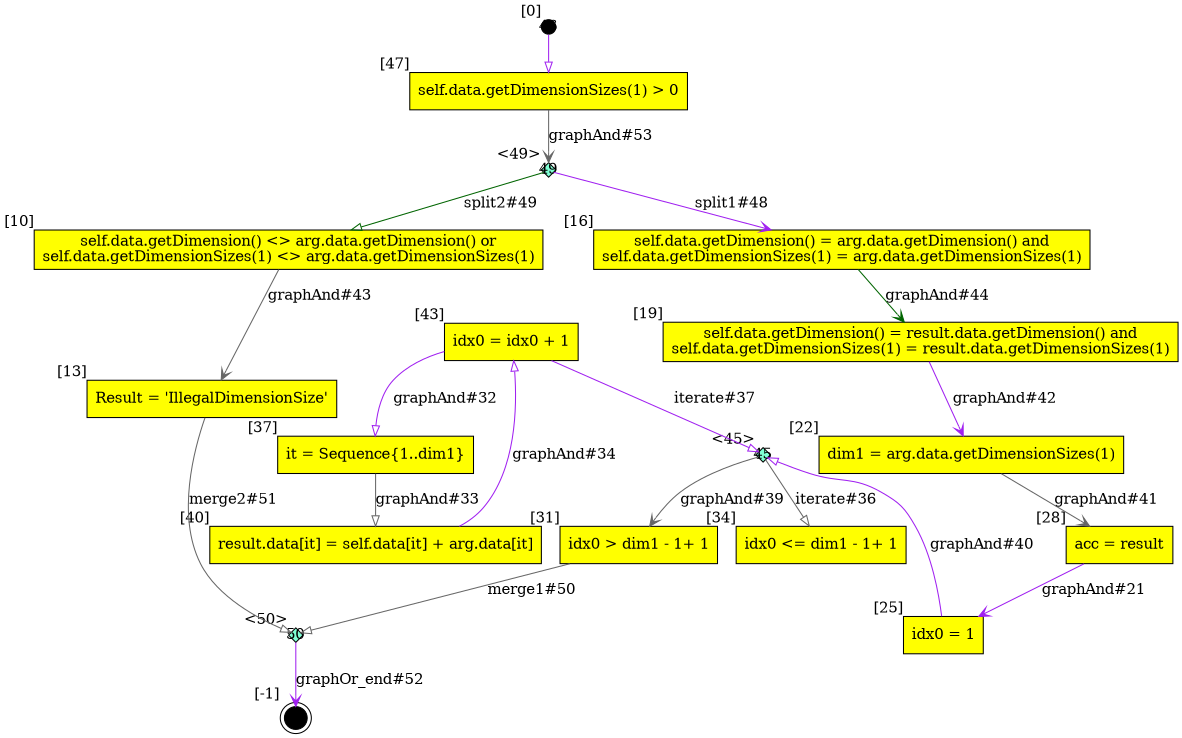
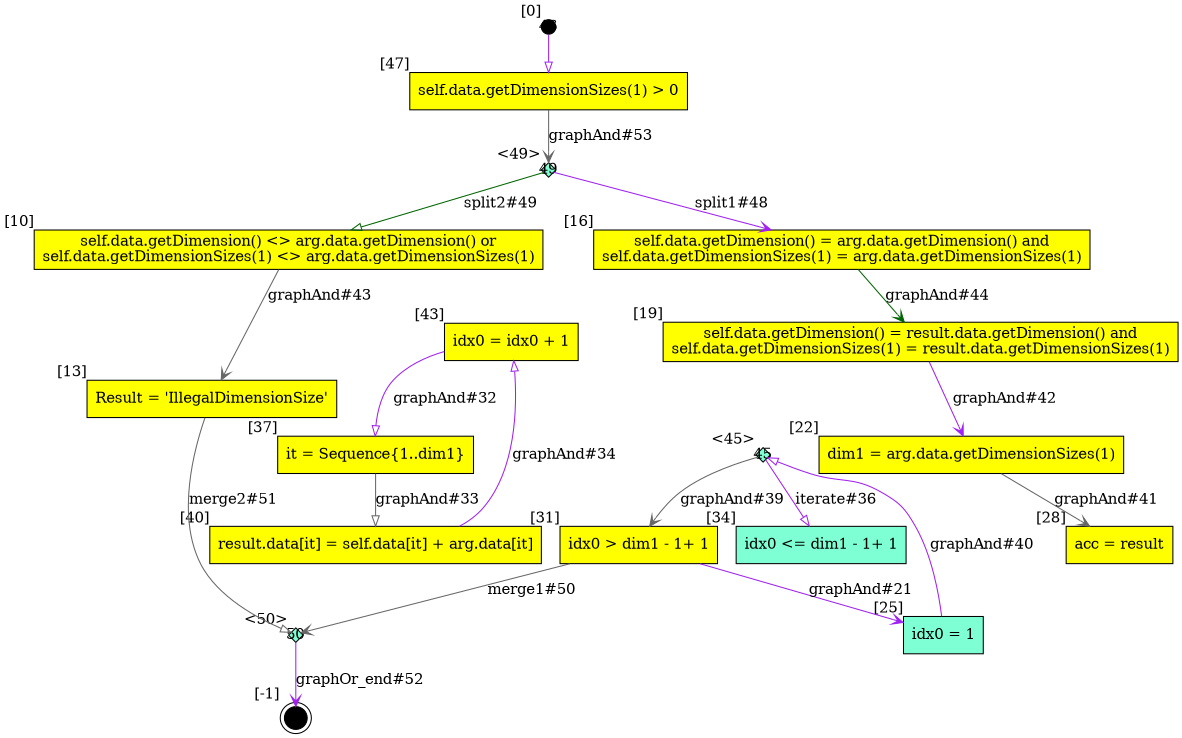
  digraph {
    node [fillcolor=yellow shape=box style=filled]
    edge [arrowhead=onormal color=purple]
-   n1 [label="idx0 <= dim1 - 1+ 1" xlabel="[34]"]
+   n1 [fillcolor=aquamarine label="idx0 <= dim1 - 1+ 1" xlabel="[34]"]
    n2 [label="it = Sequence{1..dim1}" xlabel="[37]"]
    n3 [label="result.data[it] = self.data[it] + arg.data[it]" xlabel="[40]"]
    n4 [label="idx0 = idx0 + 1" xlabel="[43]"]
    45 [fillcolor=aquamarine fixedsize=true height=.2 shape=diamond width=.2 xlabel="<45>"]
    n6 [label="self.data.getDimension() <> arg.data.getDimension() or\nself.data.getDimensionSizes(1) <> arg.data.getDimensionSizes(1)\n" xlabel="[10]"]
    n7 [label="Result = 'IllegalDimensionSize'" xlabel="[13]"]
    50 [fillcolor=aquamarine fixedsize=true height=.2 shape=diamond width=.2 xlabel="<50>"]
    n9 [label="idx0 > dim1 - 1+ 1" xlabel="[31]"]
    14 [fillcolor=black fixedsize=true height=.2 shape=doublecircle width=.2 xlabel="[-1]"]
    46 [fillcolor=black fixedsize=true height=.2 shape=circle width=.2 xlabel="[0]"]
    n12 [label="self.data.getDimensionSizes(1) > 0" xlabel="[47]"]
    49 [fillcolor=aquamarine fixedsize=true height=.2 shape=diamond width=.2 xlabel="<49>"]
    n14 [label="self.data.getDimension() = arg.data.getDimension() and\nself.data.getDimensionSizes(1) = arg.data.getDimensionSizes(1)\n" xlabel="[16]"]
    n15 [label="self.data.getDimension() = result.data.getDimension() and\nself.data.getDimensionSizes(1) = result.data.getDimensionSizes(1)\n" xlabel="[19]"]
    n16 [label="dim1 = arg.data.getDimensionSizes(1)" xlabel="[22]"]
    n17 [label="acc = result" xlabel="[28]"]
-   n18 [label="idx0 = 1" xlabel="[25]"]
+   n18 [fillcolor=aquamarine label="idx0 = 1" xlabel="[25]"]
    n2 -> n3 [color=gray40 label="graphAnd#33"]
    n3 -> n4 [label="graphAnd#34"]
    n4 -> n2 [label="graphAnd#32"]
-   n4 -> 45 [label="iterate#37"]
-   45 -> n1 [color=gray40 label="iterate#36"]
+   45 -> n1 [label="iterate#36"]
    45 -> n9 [arrowhead=vee color=gray40 label="graphAnd#39"]
    n6 -> n7 [arrowhead=vee color=gray40 label="graphAnd#43"]
    n7 -> 50 [color=gray40 label="merge2#51"]
    50 -> 14 [arrowhead=vee label="graphOr_end#52"]
-   n9 -> 50 [color=gray40 label="merge1#50"]
+   n9 -> 50 [arrowhead=vee color=gray40 label="merge1#50"]
    46 -> n12
    n12 -> 49 [arrowhead=vee color=gray40 label="graphAnd#53"]
    49 -> n6 [color=darkgreen label="split2#49"]
    49 -> n14 [arrowhead=vee label="split1#48"]
    n14 -> n15 [arrowhead=vee color=darkgreen label="graphAnd#44"]
    n15 -> n16 [arrowhead=vee label="graphAnd#42"]
    n16 -> n17 [arrowhead=vee color=gray40 label="graphAnd#41"]
-   n17 -> n18 [arrowhead=vee label="graphAnd#21"]
+   n9 -> n18 [arrowhead=vee label="graphAnd#21"]
    n18 -> 45 [label="graphAnd#40"]
  }
